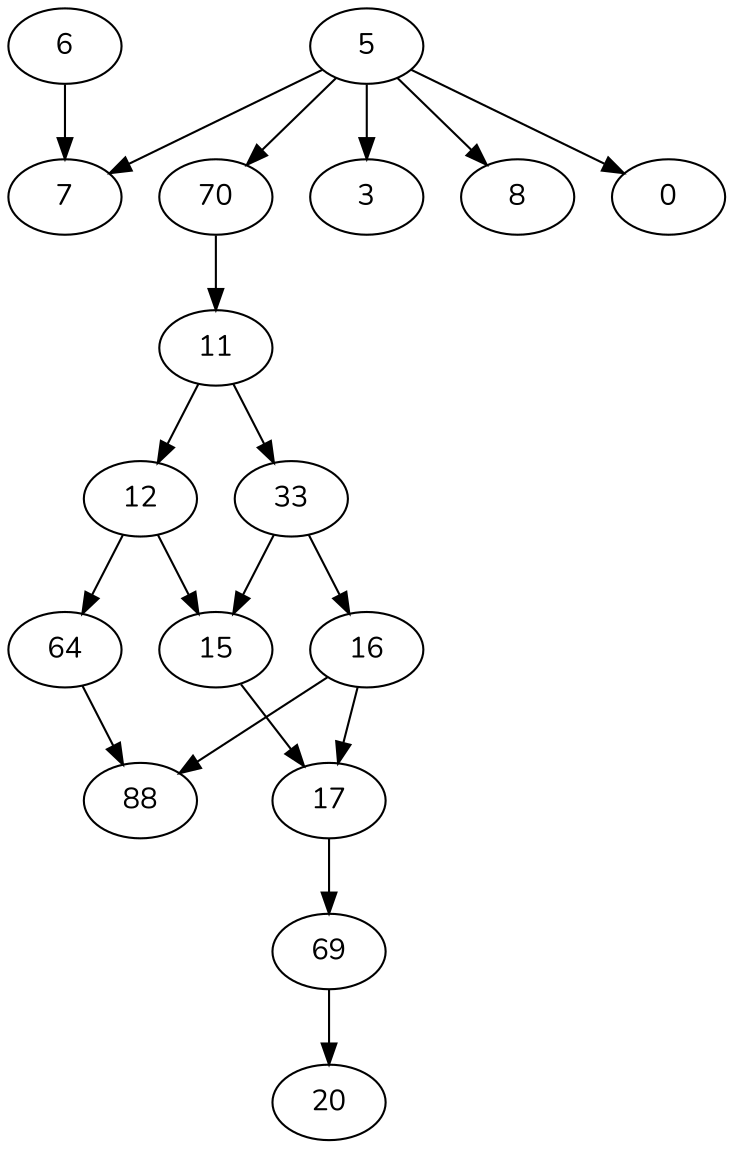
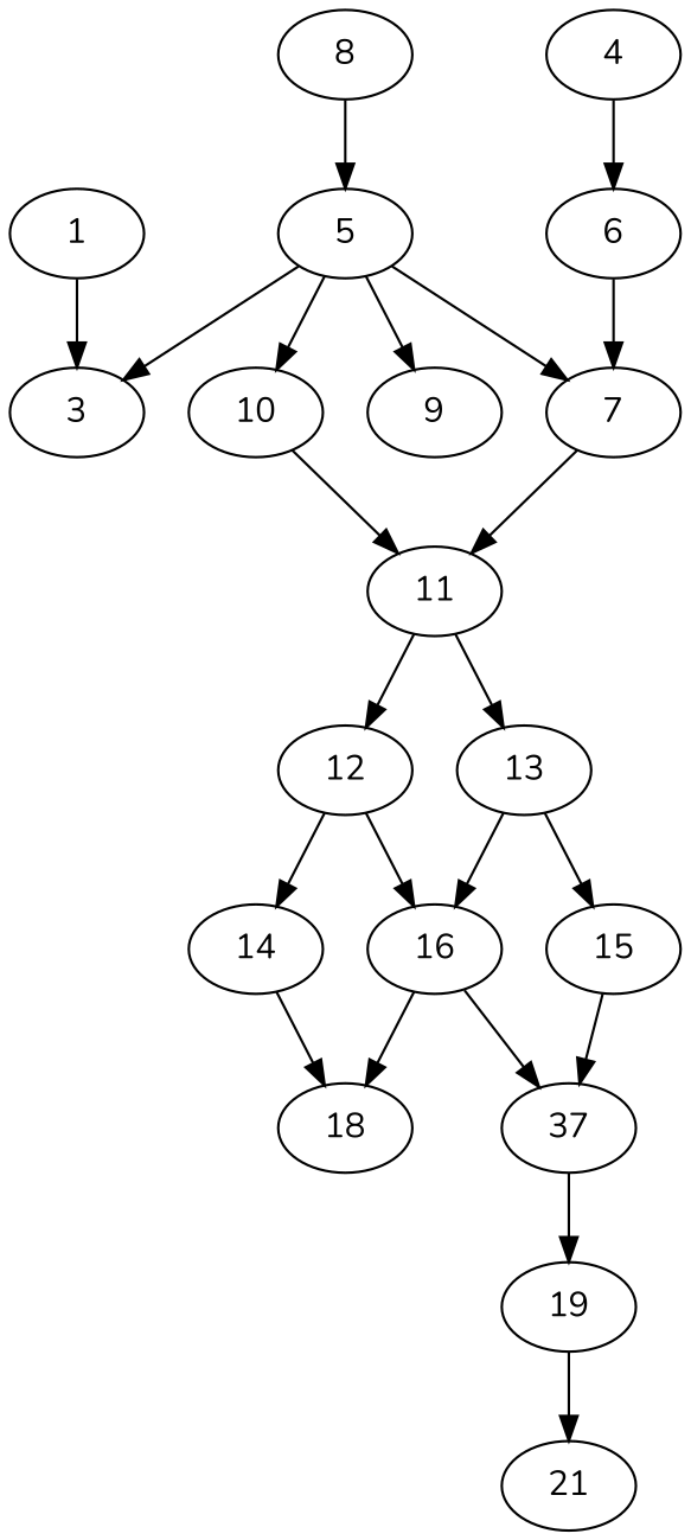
  digraph {
    fontname=Nunito
    node [alpha=0.15 fontname=Nunito]
    edge [fontname=Nunito]
+   1 [alpha=0.10 expect_size=16500736]
    3 [alpha=0.05 expect_size=25851904]
+   4 [alpha=0.00 expect_size=31270912]
    6 [expect_size=23708672]
    5 [expect_size=7952384]
    7 [alpha=0.18 expect_size=12341248]
    8 [alpha=0.04 expect_size=18418688]
-   9 [alpha=0.11 expect_size=10578944 label=0]
-   10 [alpha=0.12 expect_size=44882944 label=70]
+   9 [alpha=0.11 expect_size=10578944]
+   10 [alpha=0.12 expect_size=44882944]
    11 [expect_size=38963200]
    12 [expect_size=15594496]
-   13 [alpha=0.06 expect_size=41564160 label=33]
-   14 [alpha=0.20 expect_size=5257216 label=64]
+   13 [alpha=0.06 expect_size=41564160]
+   14 [alpha=0.20 expect_size=5257216]
    16 [alpha=0.17 expect_size=41934848]
    15 [alpha=0.08 expect_size=5988352]
-   18 [alpha=0.08 expect_size=27111424 label=88]
-   17 [alpha=0.05 expect_size=30826496]
-   19 [alpha=0.14 expect_size=36228096 label=69]
-   20 [alpha=0.04 expect_size=13889536]
+   18 [alpha=0.08 expect_size=27111424]
+   17 [alpha=0.05 expect_size=30826496 label=37]
+   19 [alpha=0.14 expect_size=36228096]
+   20 [alpha=0.04 expect_size=13889536 label=21]
+   1 -> 3
+   4 -> 6
    6 -> 7
    5 -> 3
    5 -> 7
-   5 -> 8
+   8 -> 5
    5 -> 9
    5 -> 10
+   7 -> 11
    10 -> 11
    11 -> 12
    11 -> 13
    12 -> 14
-   12 -> 15
+   12 -> 16
    13 -> 16
    13 -> 15
    14 -> 18
    16 -> 18
    16 -> 17
    15 -> 17
    17 -> 19
    19 -> 20
  }
